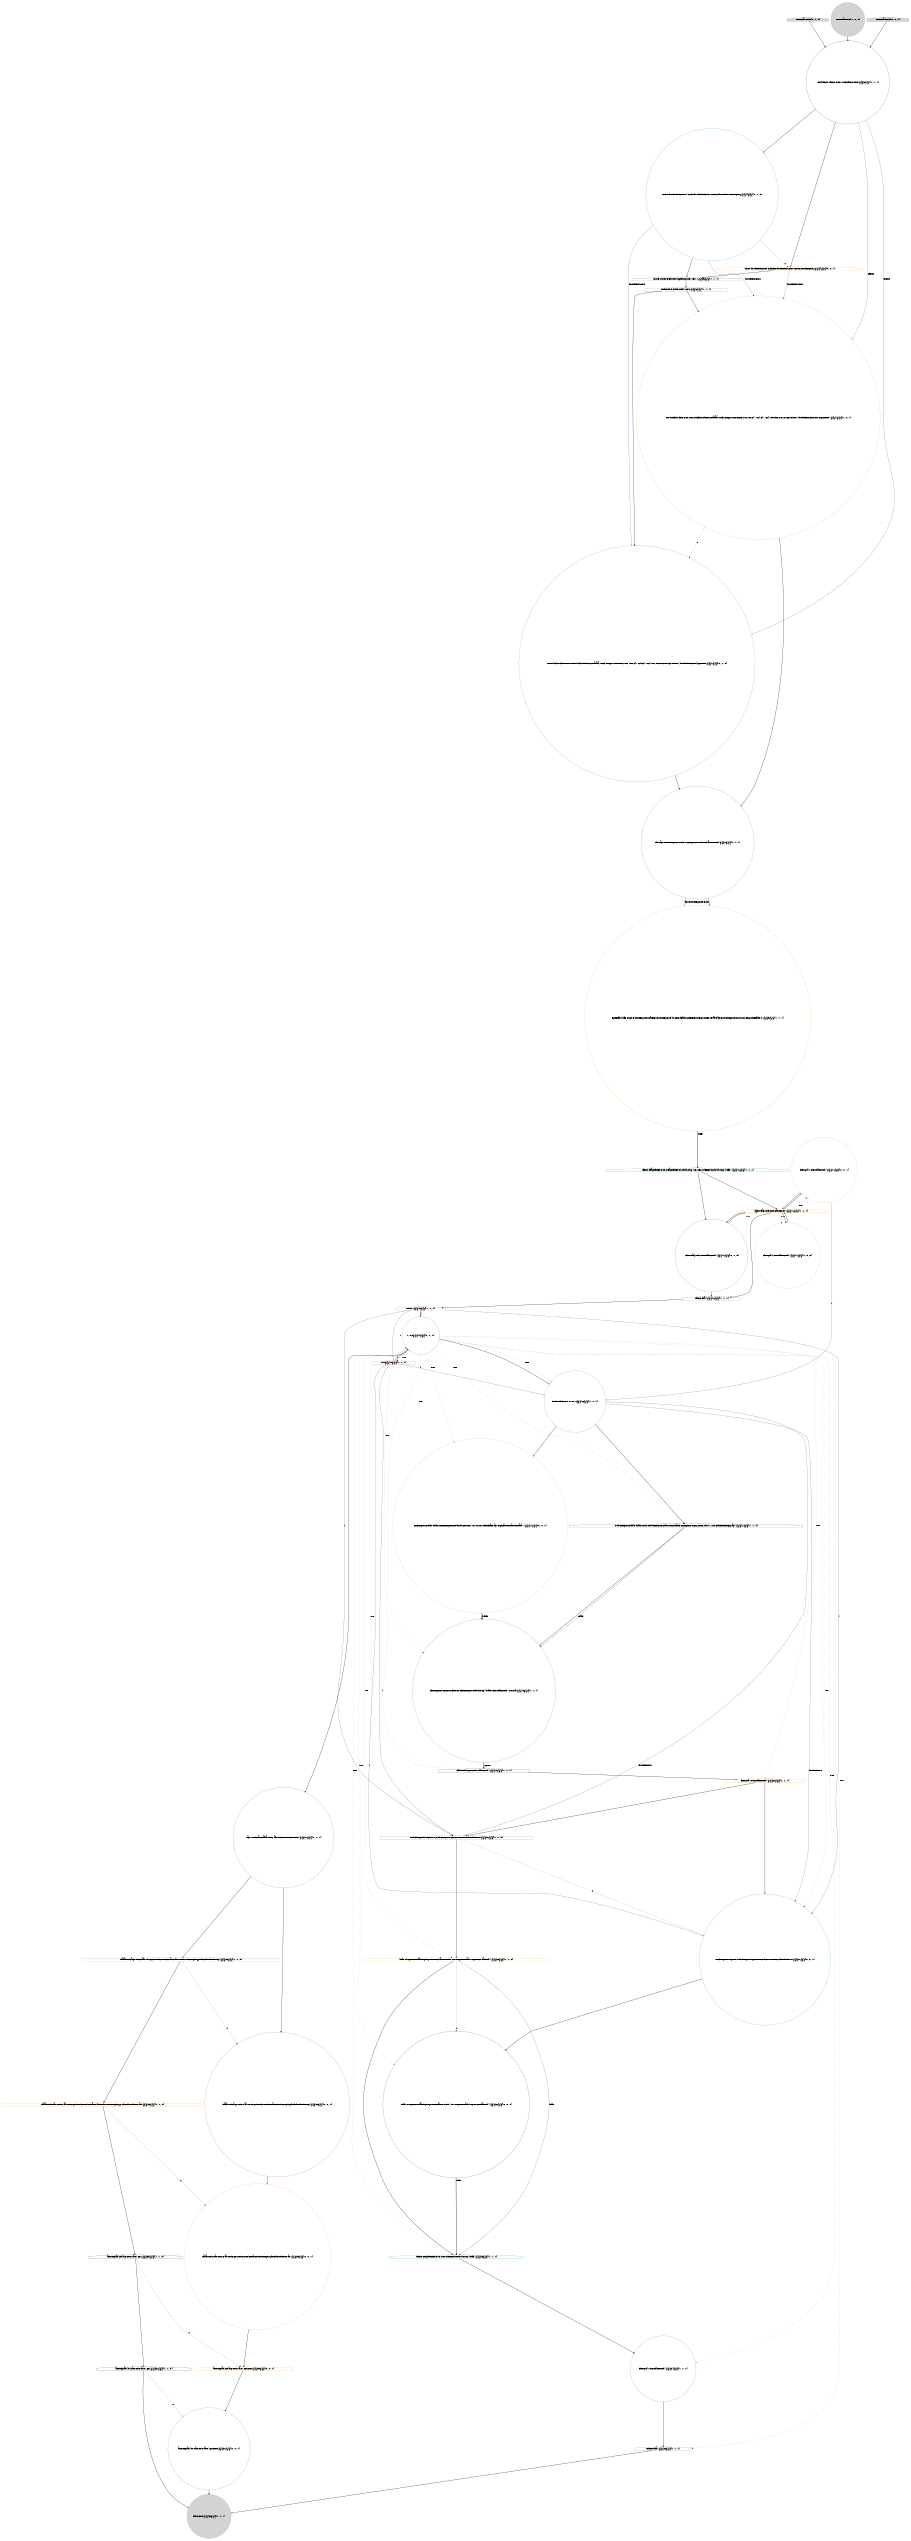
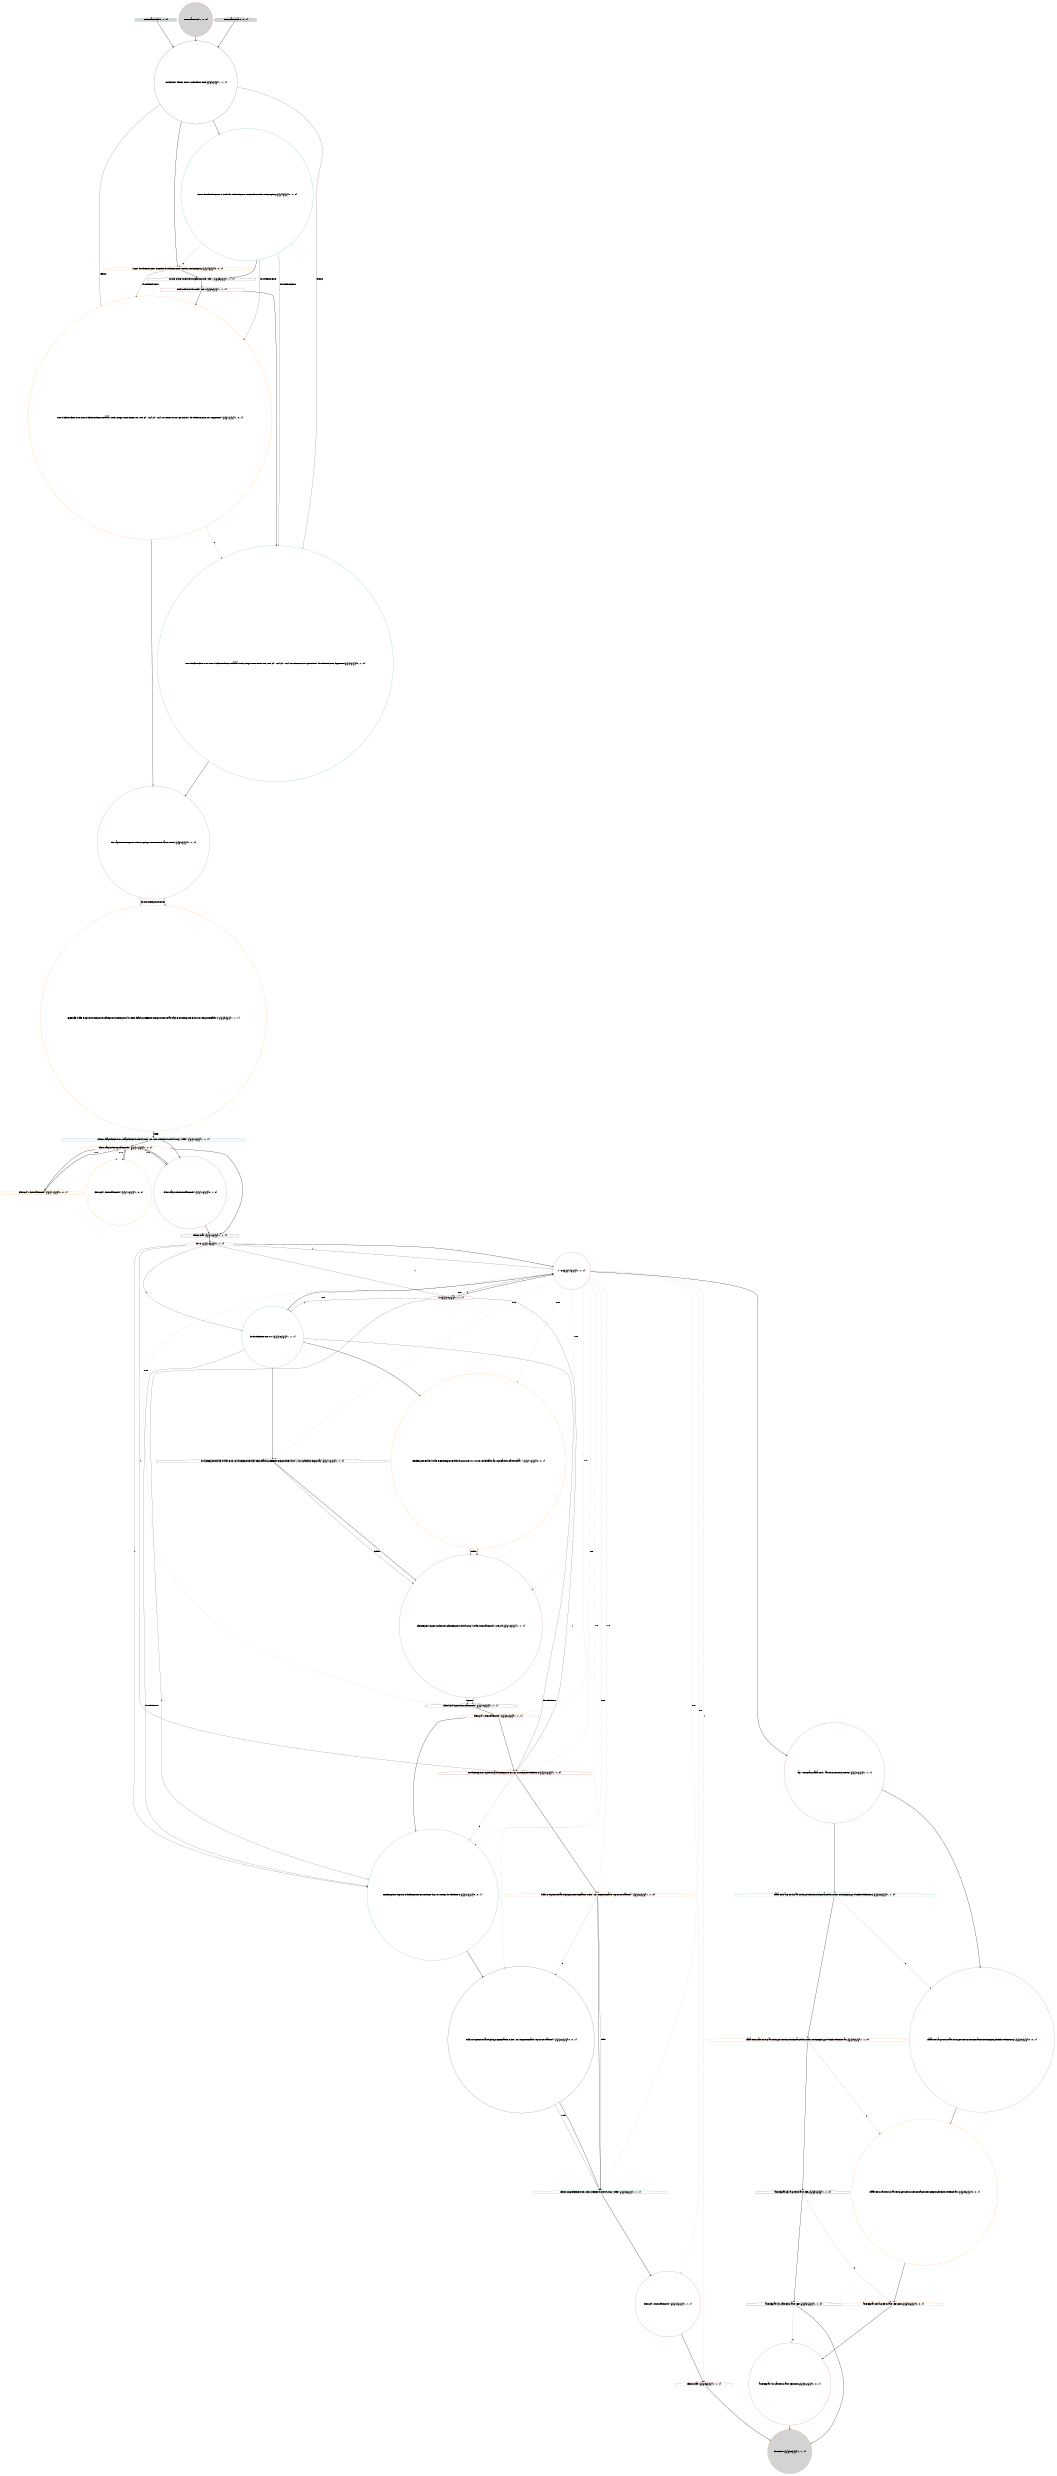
  digraph {
    node [color=brown fillcolor=white shape=house style=filled]
    edge [arrowhead=dot style=bold]
    n1 [color=teal label="KafkaMetric avgMetric = allMetrics.get(metrics.metricInstance(this.senderMetricsRegistry.produceThrottleTimeAvg))@@@28@@@['1', '1', '0']"]
    n2 [color=darkorange label="KafkaMetric maxMetric = allMetrics.get(metrics.metricInstance(this.senderMetricsRegistry.produceThrottleTimeMax))@@@29@@@['1', '1', '0']"]
    n3 [label="KafkaMetric avgMetric = allMetrics.get(metrics.metricInstance(metricsRegistry.fetchThrottleTimeAvg))@@@28@@@['0', '0', '1']" shape=circle]
    n4 [color=darkorange label="KafkaMetric maxMetric = allMetrics.get(metrics.metricInstance(metricsRegistry.fetchThrottleTimeMax))@@@29@@@['0', '0', '1']" shape=circle]
    n5 [color=black label="assertEquals(250,avgMetric.value(),EPS)@@@30@@@['1', '1', '0']"]
    n6 [color=darkorange label="assertEquals(250,avgMetric.value(),EPSILON)@@@30@@@['0', '0', '1']"]
    n7 [label="assertEquals(400,maxMetric.value(),EPSILON)@@@31@@@['0', '0', '1']" shape=circle]
    n8 [color=darkorange fillcolor=lightgray label="client.close()@@@32@@@['1', '1', '1']" shape=circle]
    n9 [color=black label="assertEquals(400,maxMetric.value(),EPS)@@@31@@@['1', '1', '0']"]
    n10 [color=teal label="Sensor throttleTimeSensor = Sender.throttleTimeSensor(metrics,this.senderMetricsRegistry)@@@4@@@['1', '1', '0']" shape=circle]
    n11 [color=black label="Cluster cluster = TestUtils.singletonCluster(\"test\",1)@@@5@@@['1', '1', '1']"]
    n12 [color=teal label="NetworkClient client = new NetworkClient(selector,metadata,\"mock\",Integer.MAX_VALUE,1000,1000,64 * 1024,64 * 1024,1000,time,true,new ApiVersions(),throttleTimeSensor,logContext)@@@7@@@['0', '1', '0']" shape=circle]
    n13 [color=darkorange label="NetworkClient client = new NetworkClient(selector,metadata,\"mock\",Integer.MAX_VALUE,1000,1000,64 * 1024,64 * 1024,1000,time,true,new ApiVersions(),throttleTimeSensor,new LogContext())@@@7@@@['1', '0', '1']" shape=circle]
    n14 [color=darkorange label="Sensor throttleTimeSensor = Fetcher.throttleTimeSensor(metrics,metricsRegistry)@@@4@@@['0', '0', '1']"]
    n15 [label="Node node = cluster.nodes().get(0)@@@6@@@['1', '1', '1']"]
    n16 [label="short apiVersionsResponseVersion = ApiKeys.API_VERSIONS.latestVersion()@@@8@@@['1', '1', '1']" shape=circle]
    n17 [color=darkorange label="FetchRequest.Builder builder = FetchRequest.Builder.forConsumer(100,100,new LinkedHashMap<TopicPartition,PartitionData>())@@@17@@@['0', '0', '1']" shape=circle]
    n18 [label="ClientRequest request = client.newClientRequest(node.idString(),builder,time.milliseconds(),true,null)@@@18@@@['1', '1', '1']" shape=circle]
    n19 [color=black label="client.send(request,time.milliseconds())@@@19@@@['1', '1', '1']"]
    n20 [color=black label="MockSelector selector = new MockSelector(time)@@@3@@@['1', '1', '1']" shape=circle]
    n21 [color=darkorange label="ByteBuffer buffer = ApiVersionsResponse.createApiVersionsResponse(400,RecordBatch.CURRENT_MAGIC_VALUE).serialize(apiVersionsResponseVersion,new ResponseHeader(0))@@@9@@@['1', '1', '1']" shape=circle]
    n22 [label="selector.clear()@@@25@@@['1', '1', '1']"]
    n23 [label="i++@@@15@@@['1', '1', '1']"]
    n24 [color=teal label="FetchResponse response = fetchResponse(tp0,nextRecords,Errors.NONE,i,throttleTimeMs)@@@21@@@['0', '0', '1']" shape=circle]
    n25 [color=teal label="int throttleTimeMs = 100 * i@@@16@@@['1', '1', '1']" shape=circle]
    n26 [label="ProduceResponse response = produceResponse(tp0,i,Errors.NONE,throttleTimeMs)@@@21@@@['1', '1', '0']"]
    n27 [label="i <= 3@@@14@@@['1', '1', '1']" shape=circle]
    n28 [color=black label="buffer = response.serialize(ApiKeys.FETCH.latestVersion(),new ResponseHeader(request.correlationId()))@@@22@@@['0', '0', '1']" shape=circle]
    n29 [color=teal label="selector.completeReceive(new NetworkReceive(node.idString(),buffer))@@@23@@@['1', '1', '1']"]
    n30 [color=darkorange label="client.poll(1,time.milliseconds())@@@11@@@['1', '0', '0']" shape=circle]
    n31 [color=darkorange label="!client.ready(node,time.milliseconds())@@@11@@@['1', '1', '1']"]
    n32 [color=black label="selector.clear()@@@12@@@['1', '1', '1']"]
-   n33 [color=darkorange label="client.poll(1,time.milliseconds())@@@11@@@['0', '0', '1']" shape=circle]
+   n33 [color=darkorange label="client.poll(1,time.milliseconds())@@@11@@@['0', '0', '1']"]
    n34 [label="!client.ready(node,time.milliseconds())@@@11@@@['0', '1', '0']" shape=circle]
    n35 [color=black label="ProduceRequest.Builder builder = new ProduceRequest.Builder(RecordBatch.CURRENT_MAGIC_VALUE,(short)1,1000,Collections.emptyMap())@@@17@@@['1', '1', '0']"]
    n36 [color=darkorange label="buffer = response.serialize(ApiKeys.PRODUCE.latestVersion(),new ResponseHeader(request.correlationId()))@@@22@@@['1', '1', '0']"]
    n37 [label="client.poll(1,time.milliseconds())@@@24@@@['1', '1', '1']" shape=circle]
    n38 [color=darkorange label="client.poll(1,time.milliseconds())@@@20@@@['1', '1', '1']"]
    n39 [label="Map<MetricName,KafkaMetric> allMetrics = metrics.metrics()@@@27@@@['1', '1', '1']" shape=circle]
    n40 [label="int i = 1@@@13@@@['1', '1', '1']"]
    n41 [color=teal label="selector.delayedReceive(new DelayedReceive(node.idString(),new NetworkReceive(node.idString(),buffer)))@@@10@@@['1', '1', '1']"]
    n42 [color=teal fillcolor=lightgray label="testQuotaMetrics['0', '1', '0']"]
    n43 [fillcolor=lightgray label="testQuotaMetrics['1', '0', '0']" shape=circle]
    n44 [color=black fillcolor=lightgray label="testQuotaMetrics['0', '0', '1']"]
    n1 -> n2
    n1 -> n3 [label=0 style=dashed]
    n2 -> n4 [label=0 style=dashed]
    n2 -> n5
    n3 -> n4 [arrowhead=onormal]
    n4 -> n6
    n5 -> n6 [label=0 style=dashed]
    n5 -> n9
    n6 -> n7
    n7 -> n8
    n9 -> n7 [arrowhead=onormal label=0 style=dashed]
    n9 -> n8 [arrowhead=onormal]
    n10 -> n11 [arrowhead=onormal]
    n10 -> n12 [arrowhead=onormal label=throttleTimeSensor style=solid]
    n10 -> n13 [label=throttleTimeSensor style=solid]
    n10 -> n14 [label=0 style=dashed]
    n11 -> n15
    n12 -> n16
    n13 -> n12 [label=0 style=dashed]
    n13 -> n16 [arrowhead=onormal]
    n14 -> n11
    n14 -> n13 [label=throttleTimeSensor style=solid]
    n15 -> n12
    n15 -> n13
    n16 -> n21 [arrowhead=onormal label=apiVersionsResponseVersion style=solid]
    n16 -> n21 [arrowhead=onormal]
    n17 -> n18
    n17 -> n18 [label=builder style=solid]
    n18 -> n19 [arrowhead=onormal]
    n18 -> n19 [label=request style=solid]
    n19 -> n38 [arrowhead=onormal]
    n20 -> n10 [arrowhead=onormal]
    n20 -> n12 [arrowhead=onormal label=selector style=solid]
    n20 -> n13 [arrowhead=onormal label=selector style=solid]
    n20 -> n14 [arrowhead=onormal]
    n21 -> n41
    n21 -> n41 [arrowhead=onormal label=buffer style=solid]
    n22 -> n8 [arrowhead=onormal]
    n23 -> n24 [arrowhead=onormal label=i style=solid]
    n23 -> n25 [arrowhead=onormal label=i style=solid]
    n23 -> n26 [label=i style=solid]
    n23 -> n27 [label=i style=solid]
    n23 -> n27
    n24 -> n28
    n25 -> n17 [arrowhead=onormal]
    n25 -> n24 [label=throttleTimeMs style=solid]
    n25 -> n26 [arrowhead=onormal label=throttleTimeMs style=solid]
    n25 -> n35
    n26 -> n24 [arrowhead=onormal label=0 style=dashed]
    n26 -> n36
    n27 -> n17 [arrowhead=onormal label=true style=dotted]
    n27 -> n18 [label=true style=dotted]
    n27 -> n19 [arrowhead=onormal label=true style=dotted]
-   n27 -> n22 [label=true style=dotted]
+   n27 -> n22 [label=i style=dotted]
    n27 -> n23 [label=true style=dotted]
    n27 -> n24 [label=true style=dotted]
    n27 -> n25 [arrowhead=onormal label=true style=dotted]
    n27 -> n25 [arrowhead=onormal]
    n27 -> n26 [arrowhead=onormal label=true style=dotted]
    n27 -> n28 [arrowhead=onormal label=true style=dotted]
    n27 -> n29 [arrowhead=onormal label=true style=dotted]
    n27 -> n35 [label=true style=dotted]
    n27 -> n36 [label=true style=dotted]
    n27 -> n37 [arrowhead=onormal label=true style=dotted]
    n27 -> n38 [arrowhead=onormal label=true style=dotted]
    n27 -> n39
    n28 -> n29 [label=buffer style=solid]
    n28 -> n29
    n29 -> n37
    n30 -> n31 [arrowhead=onormal]
    n31 -> n30 [label=true style=dotted]
    n31 -> n30
    n31 -> n32
    n31 -> n33 [arrowhead=onormal]
    n31 -> n33 [label=true style=dotted]
    n31 -> n34
    n32 -> n40
    n33 -> n31 [arrowhead=onormal]
    n34 -> n31 [label=true style=dotted]
    n34 -> n31 [arrowhead=onormal]
    n34 -> n32
    n35 -> n18 [arrowhead=onormal]
    n35 -> n18 [label=builder style=solid]
    n36 -> n28 [label=0 style=dashed]
    n36 -> n29 [label=buffer style=solid]
    n36 -> n29 [arrowhead=onormal]
    n37 -> n22
    n38 -> n24 [arrowhead=onormal]
    n38 -> n26
    n39 -> n1 [arrowhead=onormal]
    n39 -> n3
    n40 -> n23 [arrowhead=onormal label=i style=solid]
    n40 -> n24 [label=i style=solid]
-   n33 -> n25 [arrowhead=onormal label=i style=solid]
+   n40 -> n25 [arrowhead=onormal label=i style=solid]
    n40 -> n26 [label=i style=solid]
    n40 -> n27 [arrowhead=onormal]
    n40 -> n27 [arrowhead=onormal label=i style=solid]
    n41 -> n31 [arrowhead=onormal]
    n41 -> n34
    n42 -> n20
    n43 -> n20
    n44 -> n20
  }
